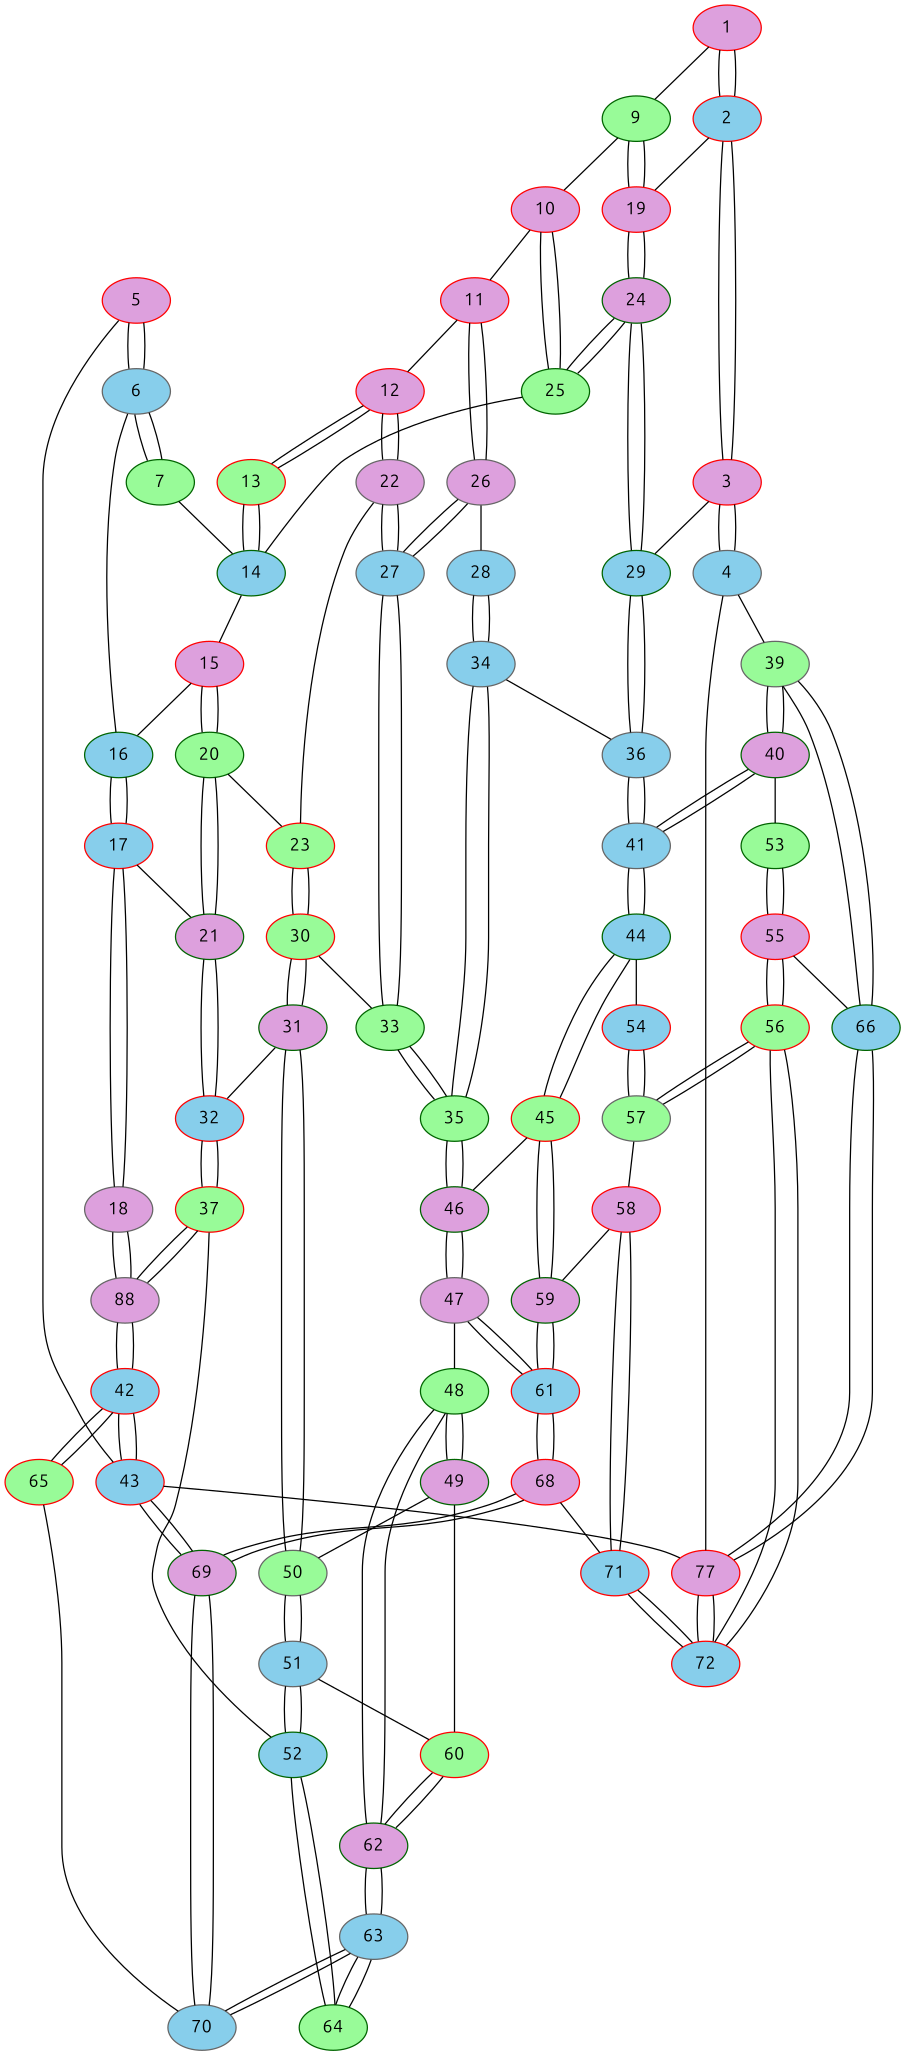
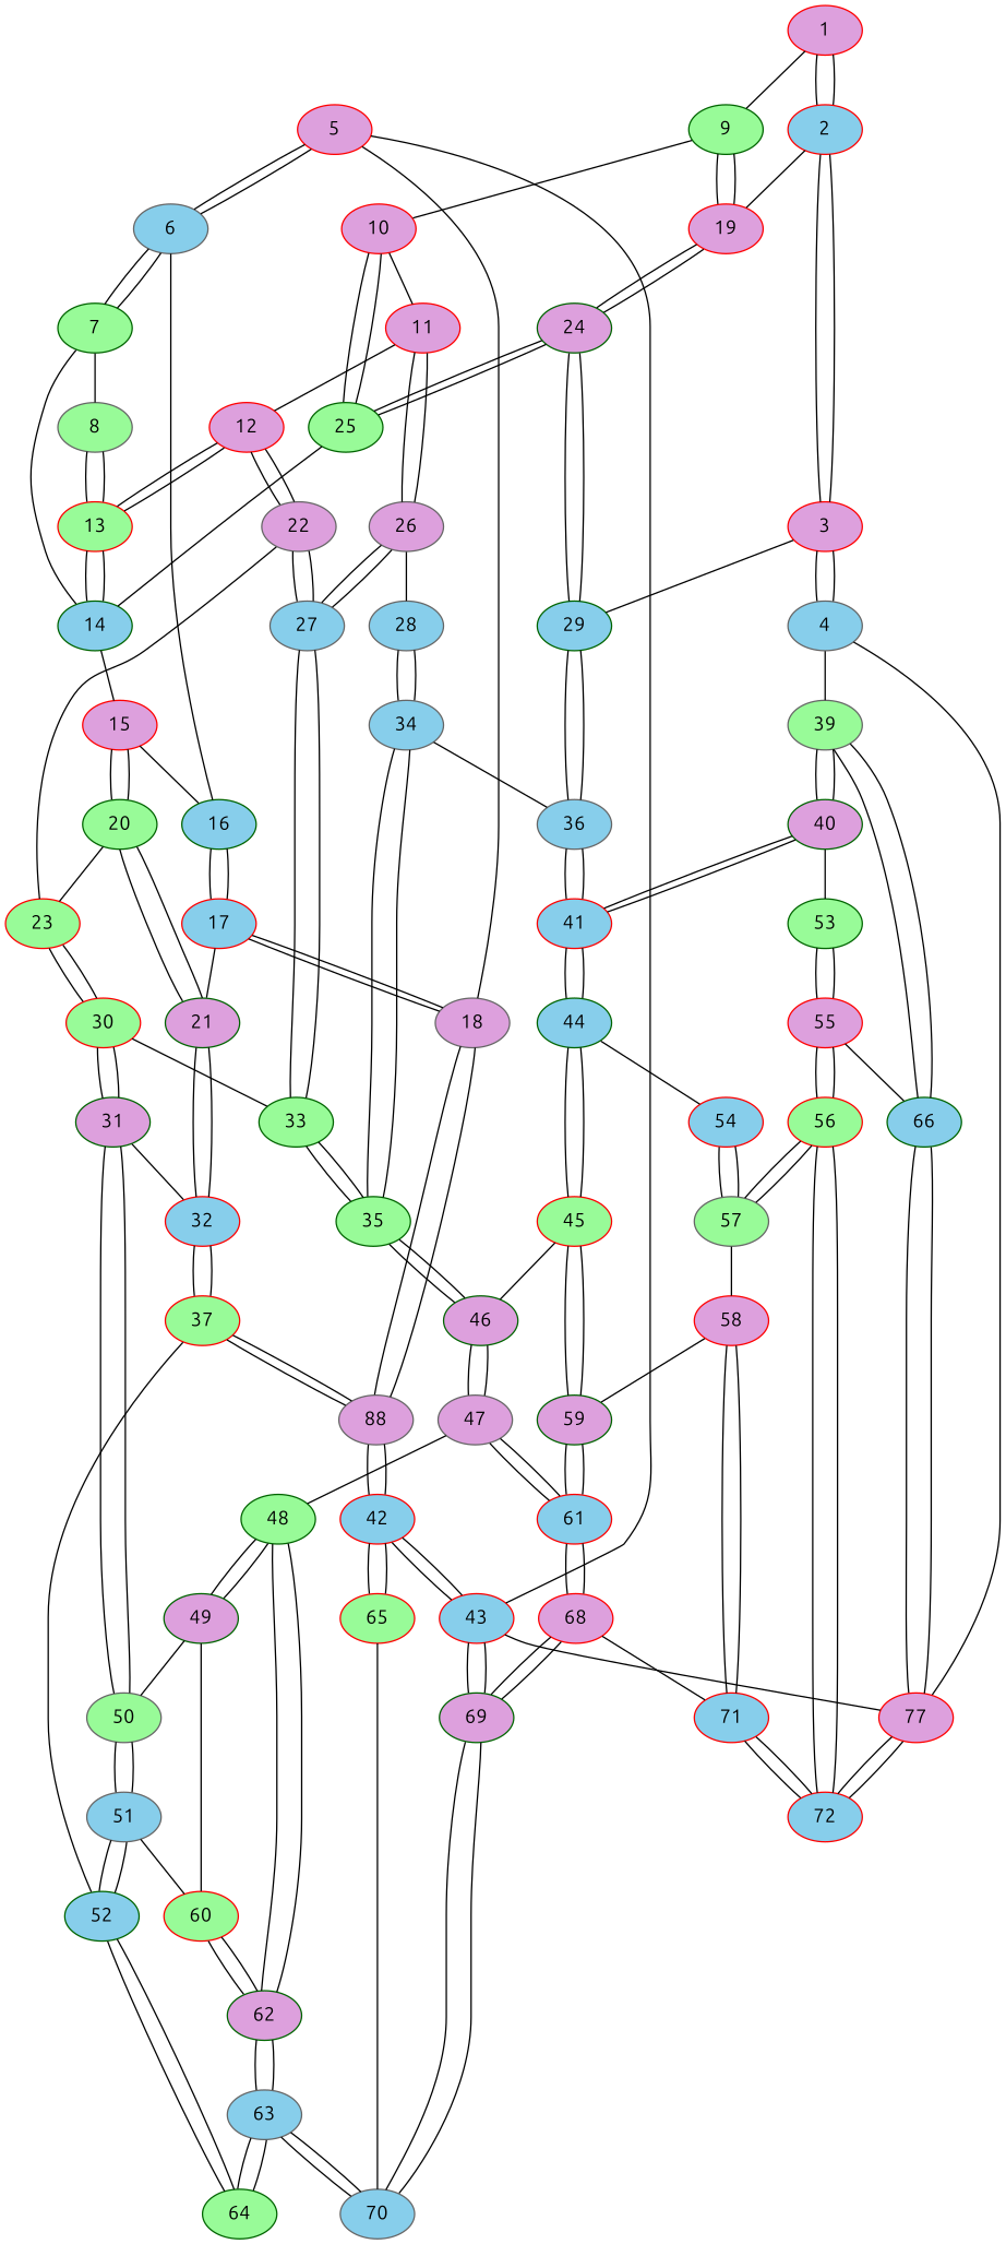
  graph {
    fontname=Ubuntu
    node [color=red fillcolor=plum fontname=Ubuntu style=filled]
    edge [fontname=Ubuntu]
    2 [fillcolor=skyblue]
    1
    9 [color=darkgreen fillcolor=palegreen]
    3
    19
    10
    4 [color=gray40 fillcolor=skyblue]
    29 [color=darkgreen fillcolor=skyblue]
    24 [color=darkgreen]
    39 [color=gray40 fillcolor=palegreen]
    n11 [label=77]
    36 [color=gray40 fillcolor=skyblue]
    6 [color=gray40 fillcolor=skyblue]
    5
    18 [color=gray40]
    43 [fillcolor=skyblue]
    40 [color=darkgreen]
    66 [color=darkgreen fillcolor=skyblue]
    72 [fillcolor=skyblue]
    7 [color=darkgreen fillcolor=palegreen]
    16 [color=darkgreen fillcolor=skyblue]
    n22 [color=gray40 label=88]
    69 [color=darkgreen]
+   8 [color=gray40 fillcolor=palegreen]
    14 [color=darkgreen fillcolor=skyblue]
    17 [fillcolor=skyblue]
    13 [fillcolor=palegreen]
    15
    11
    25 [color=darkgreen fillcolor=palegreen]
    12
    26 [color=gray40]
    22 [color=gray40]
    27 [color=gray40 fillcolor=skyblue]
    28 [color=gray40 fillcolor=skyblue]
    23 [fillcolor=palegreen]
    20 [color=darkgreen fillcolor=palegreen]
    21 [color=darkgreen]
    32 [fillcolor=skyblue]
    42 [fillcolor=skyblue]
    30 [fillcolor=palegreen]
    37 [fillcolor=palegreen]
    33 [color=darkgreen fillcolor=palegreen]
    31 [color=darkgreen]
    34 [color=gray40 fillcolor=skyblue]
    35 [color=darkgreen fillcolor=palegreen]
-   41 [color=gray40 fillcolor=skyblue]
+   41 [fillcolor=skyblue]
    50 [color=gray40 fillcolor=palegreen]
    51 [color=gray40 fillcolor=skyblue]
    52 [color=darkgreen fillcolor=skyblue]
    46 [color=darkgreen]
    47 [color=gray40]
    44 [color=darkgreen fillcolor=skyblue]
    64 [color=darkgreen fillcolor=palegreen]
    65 [fillcolor=palegreen]
    53 [color=darkgreen fillcolor=palegreen]
    55
    45 [fillcolor=palegreen]
    54 [fillcolor=skyblue]
    70 [color=gray40 fillcolor=skyblue]
    59 [color=darkgreen]
    57 [color=gray40 fillcolor=palegreen]
    61 [fillcolor=skyblue]
    48 [color=darkgreen fillcolor=palegreen]
    49 [color=darkgreen]
    62 [color=darkgreen]
    68
    60 [fillcolor=palegreen]
    63 [color=gray40 fillcolor=skyblue]
    56 [fillcolor=palegreen]
    58
    71 [fillcolor=skyblue]
    2 -- 3
    2 -- 3
    2 -- 19
    1 -- 2
    1 -- 2
    1 -- 9
    9 -- 19
    9 -- 19
    9 -- 10
    3 -- 4
    3 -- 4
    3 -- 29
    19 -- 24
    19 -- 24
    10 -- 11
    10 -- 25
    10 -- 25
    4 -- 39
    4 -- n11
    29 -- 36
    29 -- 36
    24 -- 29
    24 -- 29
    24 -- 25
    24 -- 25
    39 -- 40
    39 -- 40
    39 -- 66
    39 -- 66
    n11 -- 72
    n11 -- 72
    36 -- 41
    36 -- 41
    6 -- 7
    6 -- 7
    6 -- 16
    5 -- 6
    5 -- 6
+   5 -- 18
    5 -- 43
    18 -- n22
    18 -- n22
    43 -- n11
    43 -- 69
    43 -- 69
    40 -- 41
    40 -- 41
    40 -- 53
    66 -- n11
    66 -- n11
+   7 -- 8
    7 -- 14
    16 -- 17
    16 -- 17
    n22 -- 42
    n22 -- 42
    69 -- 70
    69 -- 70
+   8 -- 13
+   8 -- 13
    14 -- 15
    17 -- 18
    17 -- 18
    17 -- 21
    13 -- 14
    13 -- 14
    15 -- 16
    15 -- 20
    15 -- 20
    11 -- 12
    11 -- 26
    11 -- 26
    25 -- 14
    12 -- 13
    12 -- 13
    12 -- 22
    12 -- 22
    26 -- 27
    26 -- 27
    26 -- 28
    22 -- 27
    22 -- 27
    22 -- 23
    27 -- 33
    27 -- 33
    28 -- 34
    28 -- 34
    23 -- 30
    23 -- 30
    20 -- 23
    20 -- 21
    20 -- 21
    21 -- 32
    21 -- 32
    32 -- 37
    32 -- 37
    42 -- 43
    42 -- 43
    42 -- 65
    42 -- 65
    30 -- 33
    30 -- 31
    30 -- 31
    37 -- n22
    37 -- n22
    37 -- 52
    33 -- 35
    33 -- 35
    31 -- 32
    31 -- 50
    31 -- 50
    34 -- 36
    34 -- 35
    34 -- 35
    35 -- 46
    35 -- 46
    41 -- 44
    41 -- 44
    50 -- 51
    50 -- 51
    51 -- 52
    51 -- 52
    51 -- 60
    52 -- 64
    52 -- 64
    46 -- 47
    46 -- 47
    47 -- 61
    47 -- 61
    47 -- 48
    44 -- 45
    44 -- 45
    44 -- 54
    65 -- 70
    53 -- 55
    53 -- 55
    55 -- 66
    55 -- 56
    55 -- 56
    45 -- 46
    45 -- 59
    45 -- 59
    54 -- 57
    54 -- 57
    59 -- 61
    59 -- 61
    57 -- 58
    61 -- 68
    61 -- 68
    48 -- 49
    48 -- 49
    48 -- 62
    48 -- 62
    49 -- 50
    49 -- 60
    62 -- 63
    62 -- 63
    68 -- 69
    68 -- 69
    68 -- 71
    60 -- 62
    60 -- 62
    63 -- 64
    63 -- 64
    63 -- 70
    63 -- 70
    56 -- 72
    56 -- 72
    56 -- 57
    56 -- 57
    58 -- 59
    58 -- 71
    58 -- 71
    71 -- 72
    71 -- 72
  }
